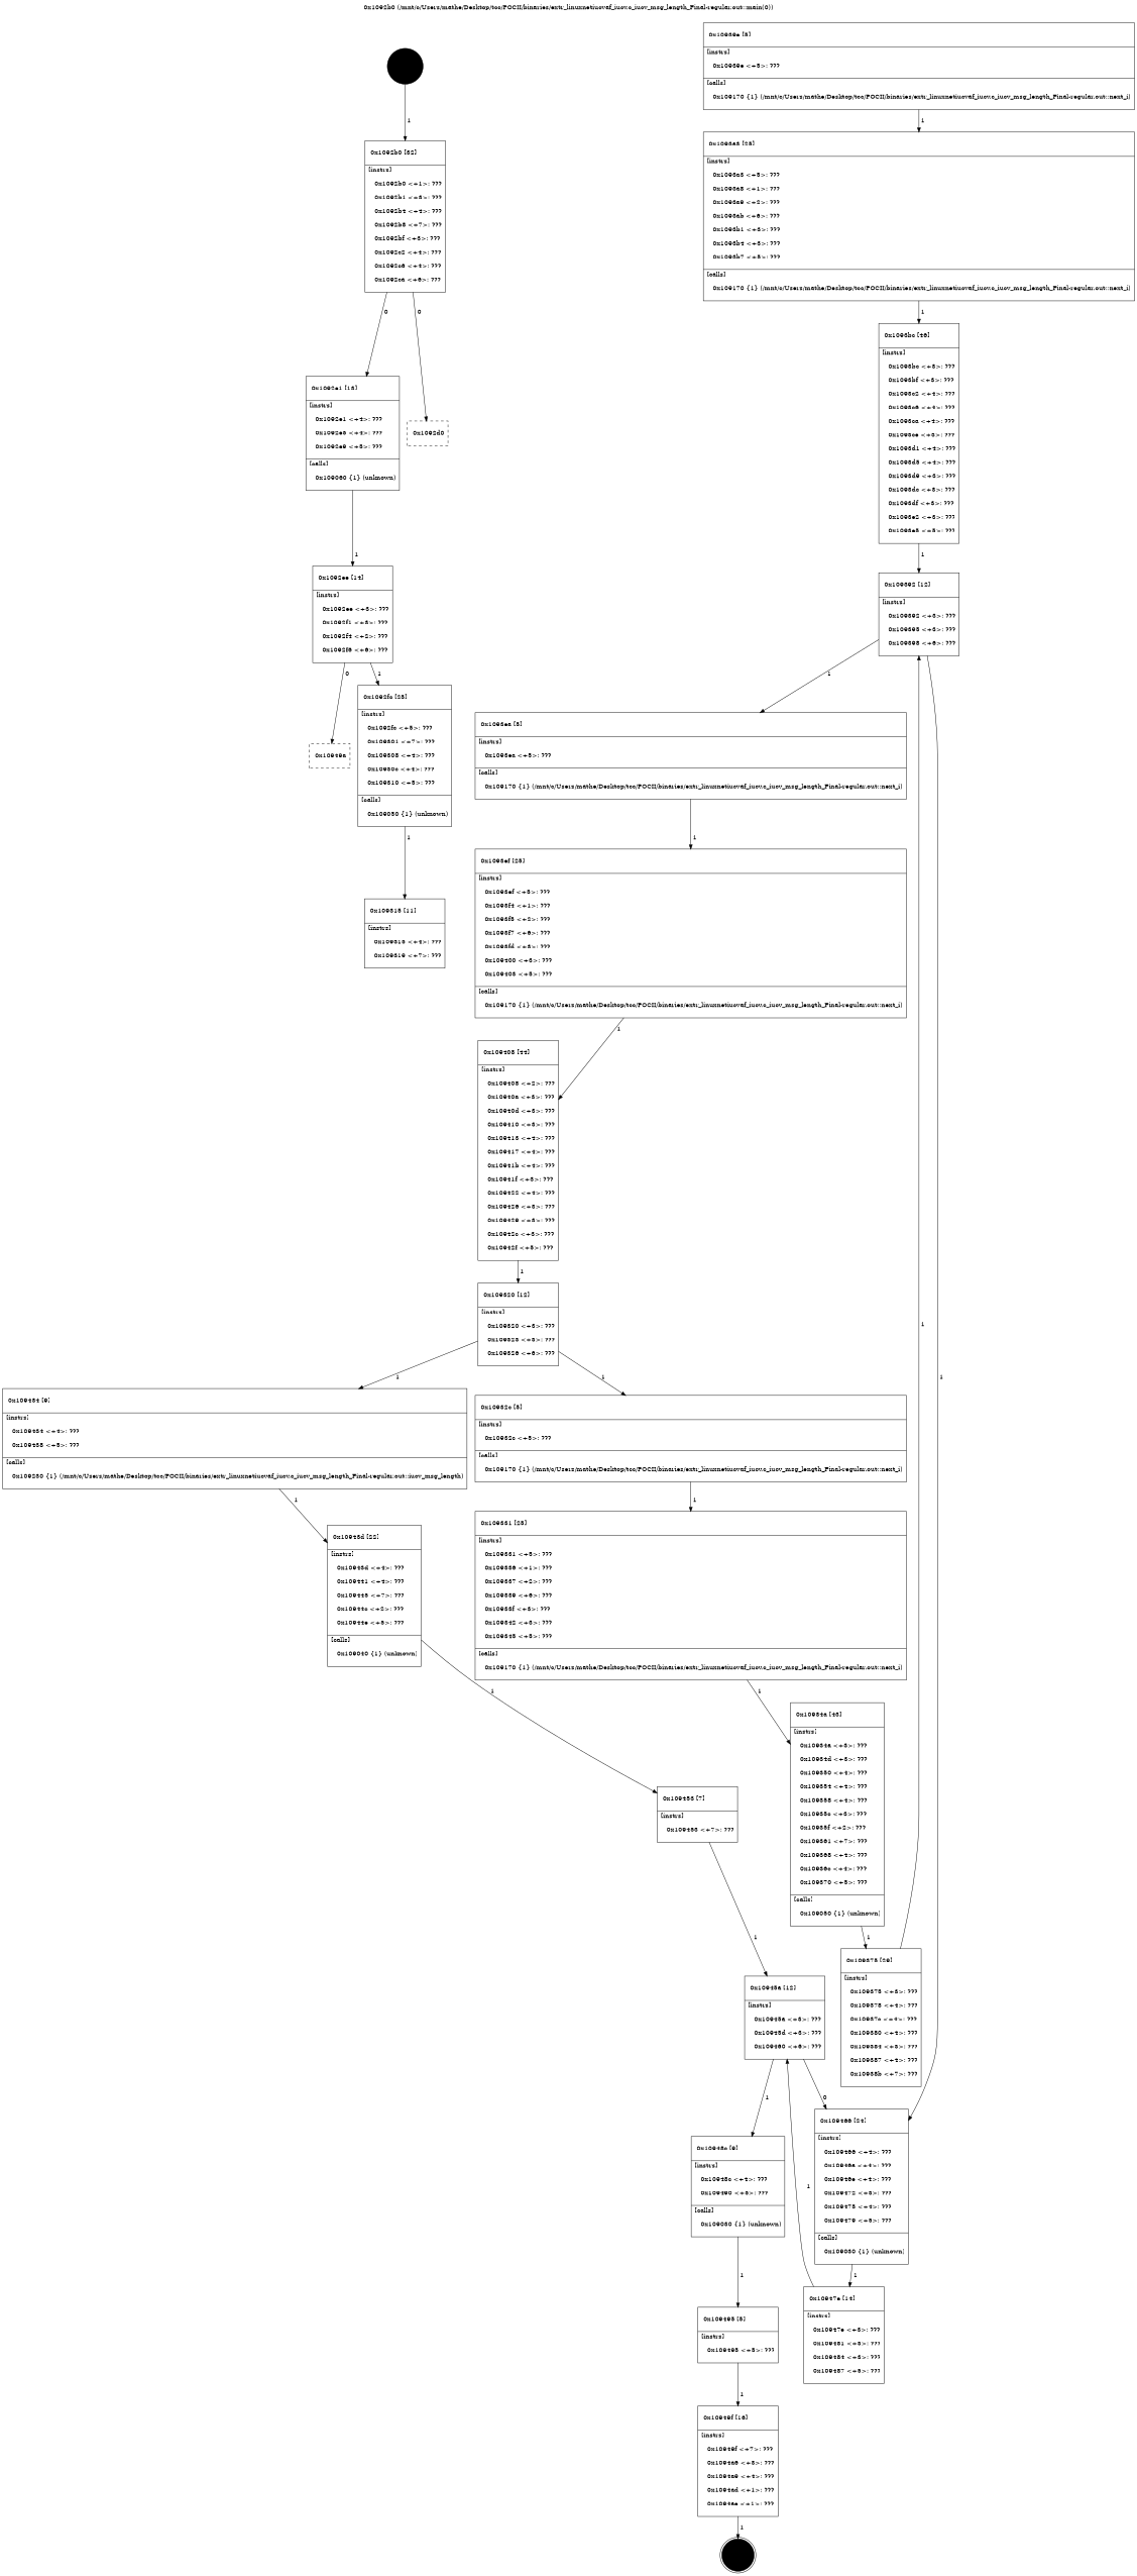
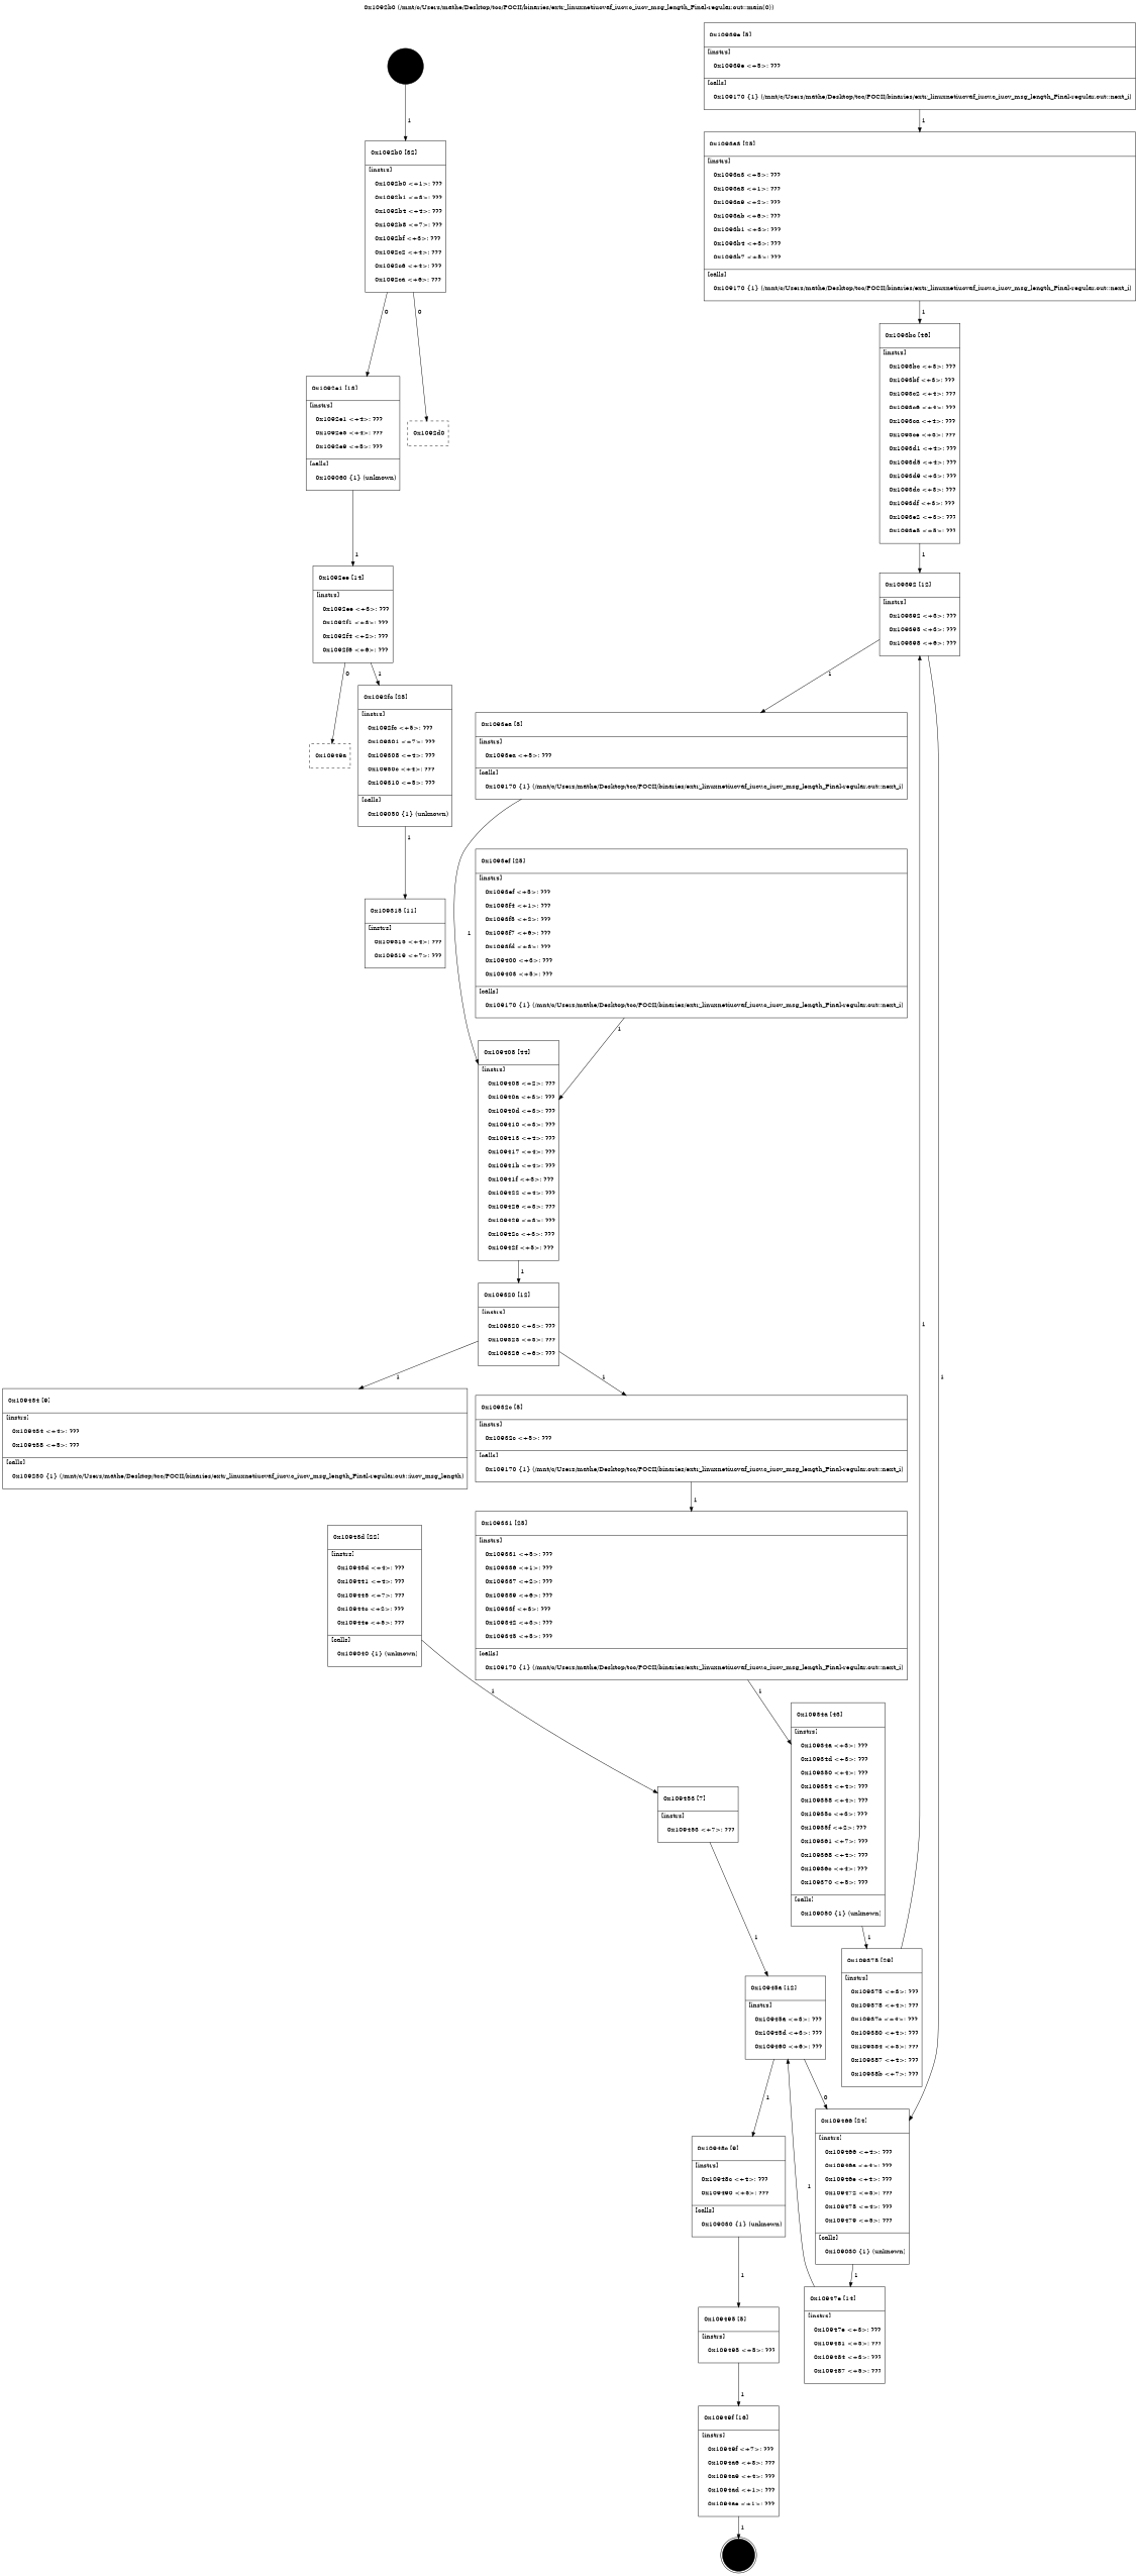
  digraph {
    label="0x1092b0 (/mnt/c/Users/mathe/Desktop/tcc/POCII/binaries/extr_linuxnetiucvaf_iucv.c_iucv_msg_length_Final-regular.out::main(0))"
    labelloc=t
    node [shape=record]
    Entry [fillcolor=black height=0.3 shape=circle style=filled width=0.3]
    n2 [label="{\n     0x1092b0 [32]\l\n     | [instrs]\l\n     &nbsp;&nbsp;0x1092b0 \<+1\>: ???\l\n     &nbsp;&nbsp;0x1092b1 \<+3\>: ???\l\n     &nbsp;&nbsp;0x1092b4 \<+4\>: ???\l\n     &nbsp;&nbsp;0x1092b8 \<+7\>: ???\l\n     &nbsp;&nbsp;0x1092bf \<+3\>: ???\l\n     &nbsp;&nbsp;0x1092c2 \<+4\>: ???\l\n     &nbsp;&nbsp;0x1092c6 \<+4\>: ???\l\n     &nbsp;&nbsp;0x1092ca \<+6\>: ???\l\n  }"]
    n3 [label="{\n     0x1092e1 [13]\l\n     | [instrs]\l\n     &nbsp;&nbsp;0x1092e1 \<+4\>: ???\l\n     &nbsp;&nbsp;0x1092e5 \<+4\>: ???\l\n     &nbsp;&nbsp;0x1092e9 \<+5\>: ???\l\n     | [calls]\l\n     &nbsp;&nbsp;0x109060 \{1\} (unknown)\l\n  }"]
    n4 [label="{\n     0x1092d0\l\n  }" style=dashed]
    n5 [label="{\n     0x1092ee [14]\l\n     | [instrs]\l\n     &nbsp;&nbsp;0x1092ee \<+3\>: ???\l\n     &nbsp;&nbsp;0x1092f1 \<+3\>: ???\l\n     &nbsp;&nbsp;0x1092f4 \<+2\>: ???\l\n     &nbsp;&nbsp;0x1092f6 \<+6\>: ???\l\n  }"]
    n6 [label="{\n     0x10949a\l\n  }" style=dashed]
    n7 [label="{\n     0x1092fc [25]\l\n     | [instrs]\l\n     &nbsp;&nbsp;0x1092fc \<+5\>: ???\l\n     &nbsp;&nbsp;0x109301 \<+7\>: ???\l\n     &nbsp;&nbsp;0x109308 \<+4\>: ???\l\n     &nbsp;&nbsp;0x10930c \<+4\>: ???\l\n     &nbsp;&nbsp;0x109310 \<+5\>: ???\l\n     | [calls]\l\n     &nbsp;&nbsp;0x109050 \{1\} (unknown)\l\n  }"]
    n8 [label="{\n     0x109315 [11]\l\n     | [instrs]\l\n     &nbsp;&nbsp;0x109315 \<+4\>: ???\l\n     &nbsp;&nbsp;0x109319 \<+7\>: ???\l\n  }"]
    Exit [fillcolor=black height=0.3 peripheries=2 shape=circle style=filled width=0.3]
    n10 [label="{\n     0x109320 [12]\l\n     | [instrs]\l\n     &nbsp;&nbsp;0x109320 \<+3\>: ???\l\n     &nbsp;&nbsp;0x109323 \<+3\>: ???\l\n     &nbsp;&nbsp;0x109326 \<+6\>: ???\l\n  }"]
    n11 [label="{\n     0x109434 [9]\l\n     | [instrs]\l\n     &nbsp;&nbsp;0x109434 \<+4\>: ???\l\n     &nbsp;&nbsp;0x109438 \<+5\>: ???\l\n     | [calls]\l\n     &nbsp;&nbsp;0x109230 \{1\} (/mnt/c/Users/mathe/Desktop/tcc/POCII/binaries/extr_linuxnetiucvaf_iucv.c_iucv_msg_length_Final-regular.out::iucv_msg_length)\l\n  }"]
    n12 [label="{\n     0x10932c [5]\l\n     | [instrs]\l\n     &nbsp;&nbsp;0x10932c \<+5\>: ???\l\n     | [calls]\l\n     &nbsp;&nbsp;0x109170 \{1\} (/mnt/c/Users/mathe/Desktop/tcc/POCII/binaries/extr_linuxnetiucvaf_iucv.c_iucv_msg_length_Final-regular.out::next_i)\l\n  }"]
    n13 [label="{\n     0x10943d [22]\l\n     | [instrs]\l\n     &nbsp;&nbsp;0x10943d \<+4\>: ???\l\n     &nbsp;&nbsp;0x109441 \<+4\>: ???\l\n     &nbsp;&nbsp;0x109445 \<+7\>: ???\l\n     &nbsp;&nbsp;0x10944c \<+2\>: ???\l\n     &nbsp;&nbsp;0x10944e \<+5\>: ???\l\n     | [calls]\l\n     &nbsp;&nbsp;0x109040 \{1\} (unknown)\l\n  }"]
    n14 [label="{\n     0x109331 [25]\l\n     | [instrs]\l\n     &nbsp;&nbsp;0x109331 \<+5\>: ???\l\n     &nbsp;&nbsp;0x109336 \<+1\>: ???\l\n     &nbsp;&nbsp;0x109337 \<+2\>: ???\l\n     &nbsp;&nbsp;0x109339 \<+6\>: ???\l\n     &nbsp;&nbsp;0x10933f \<+3\>: ???\l\n     &nbsp;&nbsp;0x109342 \<+3\>: ???\l\n     &nbsp;&nbsp;0x109345 \<+5\>: ???\l\n     | [calls]\l\n     &nbsp;&nbsp;0x109170 \{1\} (/mnt/c/Users/mathe/Desktop/tcc/POCII/binaries/extr_linuxnetiucvaf_iucv.c_iucv_msg_length_Final-regular.out::next_i)\l\n  }"]
    n15 [label="{\n     0x109453 [7]\l\n     | [instrs]\l\n     &nbsp;&nbsp;0x109453 \<+7\>: ???\l\n  }"]
    n16 [label="{\n     0x10934a [43]\l\n     | [instrs]\l\n     &nbsp;&nbsp;0x10934a \<+3\>: ???\l\n     &nbsp;&nbsp;0x10934d \<+3\>: ???\l\n     &nbsp;&nbsp;0x109350 \<+4\>: ???\l\n     &nbsp;&nbsp;0x109354 \<+4\>: ???\l\n     &nbsp;&nbsp;0x109358 \<+4\>: ???\l\n     &nbsp;&nbsp;0x10935c \<+3\>: ???\l\n     &nbsp;&nbsp;0x10935f \<+2\>: ???\l\n     &nbsp;&nbsp;0x109361 \<+7\>: ???\l\n     &nbsp;&nbsp;0x109368 \<+4\>: ???\l\n     &nbsp;&nbsp;0x10936c \<+4\>: ???\l\n     &nbsp;&nbsp;0x109370 \<+5\>: ???\l\n     | [calls]\l\n     &nbsp;&nbsp;0x109050 \{1\} (unknown)\l\n  }"]
    n17 [label="{\n     0x109375 [29]\l\n     | [instrs]\l\n     &nbsp;&nbsp;0x109375 \<+3\>: ???\l\n     &nbsp;&nbsp;0x109378 \<+4\>: ???\l\n     &nbsp;&nbsp;0x10937c \<+4\>: ???\l\n     &nbsp;&nbsp;0x109380 \<+4\>: ???\l\n     &nbsp;&nbsp;0x109384 \<+3\>: ???\l\n     &nbsp;&nbsp;0x109387 \<+4\>: ???\l\n     &nbsp;&nbsp;0x10938b \<+7\>: ???\l\n  }"]
    n18 [label="{\n     0x109392 [12]\l\n     | [instrs]\l\n     &nbsp;&nbsp;0x109392 \<+3\>: ???\l\n     &nbsp;&nbsp;0x109395 \<+3\>: ???\l\n     &nbsp;&nbsp;0x109398 \<+6\>: ???\l\n  }"]
    n19 [label="{\n     0x1093ea [5]\l\n     | [instrs]\l\n     &nbsp;&nbsp;0x1093ea \<+5\>: ???\l\n     | [calls]\l\n     &nbsp;&nbsp;0x109170 \{1\} (/mnt/c/Users/mathe/Desktop/tcc/POCII/binaries/extr_linuxnetiucvaf_iucv.c_iucv_msg_length_Final-regular.out::next_i)\l\n  }"]
    n20 [label="{\n     0x109466 [24]\l\n     | [instrs]\l\n     &nbsp;&nbsp;0x109466 \<+4\>: ???\l\n     &nbsp;&nbsp;0x10946a \<+4\>: ???\l\n     &nbsp;&nbsp;0x10946e \<+4\>: ???\l\n     &nbsp;&nbsp;0x109472 \<+3\>: ???\l\n     &nbsp;&nbsp;0x109475 \<+4\>: ???\l\n     &nbsp;&nbsp;0x109479 \<+5\>: ???\l\n     | [calls]\l\n     &nbsp;&nbsp;0x109030 \{1\} (unknown)\l\n  }"]
    n21 [label="{\n     0x1093ef [25]\l\n     | [instrs]\l\n     &nbsp;&nbsp;0x1093ef \<+5\>: ???\l\n     &nbsp;&nbsp;0x1093f4 \<+1\>: ???\l\n     &nbsp;&nbsp;0x1093f5 \<+2\>: ???\l\n     &nbsp;&nbsp;0x1093f7 \<+6\>: ???\l\n     &nbsp;&nbsp;0x1093fd \<+3\>: ???\l\n     &nbsp;&nbsp;0x109400 \<+3\>: ???\l\n     &nbsp;&nbsp;0x109403 \<+5\>: ???\l\n     | [calls]\l\n     &nbsp;&nbsp;0x109170 \{1\} (/mnt/c/Users/mathe/Desktop/tcc/POCII/binaries/extr_linuxnetiucvaf_iucv.c_iucv_msg_length_Final-regular.out::next_i)\l\n  }"]
    n22 [label="{\n     0x10939e [5]\l\n     | [instrs]\l\n     &nbsp;&nbsp;0x10939e \<+5\>: ???\l\n     | [calls]\l\n     &nbsp;&nbsp;0x109170 \{1\} (/mnt/c/Users/mathe/Desktop/tcc/POCII/binaries/extr_linuxnetiucvaf_iucv.c_iucv_msg_length_Final-regular.out::next_i)\l\n  }"]
    n23 [label="{\n     0x1093a3 [25]\l\n     | [instrs]\l\n     &nbsp;&nbsp;0x1093a3 \<+5\>: ???\l\n     &nbsp;&nbsp;0x1093a8 \<+1\>: ???\l\n     &nbsp;&nbsp;0x1093a9 \<+2\>: ???\l\n     &nbsp;&nbsp;0x1093ab \<+6\>: ???\l\n     &nbsp;&nbsp;0x1093b1 \<+3\>: ???\l\n     &nbsp;&nbsp;0x1093b4 \<+3\>: ???\l\n     &nbsp;&nbsp;0x1093b7 \<+5\>: ???\l\n     | [calls]\l\n     &nbsp;&nbsp;0x109170 \{1\} (/mnt/c/Users/mathe/Desktop/tcc/POCII/binaries/extr_linuxnetiucvaf_iucv.c_iucv_msg_length_Final-regular.out::next_i)\l\n  }"]
    n24 [label="{\n     0x109408 [44]\l\n     | [instrs]\l\n     &nbsp;&nbsp;0x109408 \<+2\>: ???\l\n     &nbsp;&nbsp;0x10940a \<+3\>: ???\l\n     &nbsp;&nbsp;0x10940d \<+3\>: ???\l\n     &nbsp;&nbsp;0x109410 \<+3\>: ???\l\n     &nbsp;&nbsp;0x109413 \<+4\>: ???\l\n     &nbsp;&nbsp;0x109417 \<+4\>: ???\l\n     &nbsp;&nbsp;0x10941b \<+4\>: ???\l\n     &nbsp;&nbsp;0x10941f \<+3\>: ???\l\n     &nbsp;&nbsp;0x109422 \<+4\>: ???\l\n     &nbsp;&nbsp;0x109426 \<+3\>: ???\l\n     &nbsp;&nbsp;0x109429 \<+3\>: ???\l\n     &nbsp;&nbsp;0x10942c \<+3\>: ???\l\n     &nbsp;&nbsp;0x10942f \<+5\>: ???\l\n  }"]
    n25 [label="{\n     0x1093bc [46]\l\n     | [instrs]\l\n     &nbsp;&nbsp;0x1093bc \<+3\>: ???\l\n     &nbsp;&nbsp;0x1093bf \<+3\>: ???\l\n     &nbsp;&nbsp;0x1093c2 \<+4\>: ???\l\n     &nbsp;&nbsp;0x1093c6 \<+4\>: ???\l\n     &nbsp;&nbsp;0x1093ca \<+4\>: ???\l\n     &nbsp;&nbsp;0x1093ce \<+3\>: ???\l\n     &nbsp;&nbsp;0x1093d1 \<+4\>: ???\l\n     &nbsp;&nbsp;0x1093d5 \<+4\>: ???\l\n     &nbsp;&nbsp;0x1093d9 \<+3\>: ???\l\n     &nbsp;&nbsp;0x1093dc \<+3\>: ???\l\n     &nbsp;&nbsp;0x1093df \<+3\>: ???\l\n     &nbsp;&nbsp;0x1093e2 \<+3\>: ???\l\n     &nbsp;&nbsp;0x1093e5 \<+5\>: ???\l\n  }"]
    n26 [label="{\n     0x10945a [12]\l\n     | [instrs]\l\n     &nbsp;&nbsp;0x10945a \<+3\>: ???\l\n     &nbsp;&nbsp;0x10945d \<+3\>: ???\l\n     &nbsp;&nbsp;0x109460 \<+6\>: ???\l\n  }"]
    n27 [label="{\n     0x10948c [9]\l\n     | [instrs]\l\n     &nbsp;&nbsp;0x10948c \<+4\>: ???\l\n     &nbsp;&nbsp;0x109490 \<+5\>: ???\l\n     | [calls]\l\n     &nbsp;&nbsp;0x109030 \{1\} (unknown)\l\n  }"]
    n28 [label="{\n     0x109495 [5]\l\n     | [instrs]\l\n     &nbsp;&nbsp;0x109495 \<+5\>: ???\l\n  }"]
    n29 [label="{\n     0x10947e [14]\l\n     | [instrs]\l\n     &nbsp;&nbsp;0x10947e \<+3\>: ???\l\n     &nbsp;&nbsp;0x109481 \<+3\>: ???\l\n     &nbsp;&nbsp;0x109484 \<+3\>: ???\l\n     &nbsp;&nbsp;0x109487 \<+5\>: ???\l\n  }"]
    n30 [label="{\n     0x10949f [16]\l\n     | [instrs]\l\n     &nbsp;&nbsp;0x10949f \<+7\>: ???\l\n     &nbsp;&nbsp;0x1094a6 \<+3\>: ???\l\n     &nbsp;&nbsp;0x1094a9 \<+4\>: ???\l\n     &nbsp;&nbsp;0x1094ad \<+1\>: ???\l\n     &nbsp;&nbsp;0x1094ae \<+1\>: ???\l\n  }"]
    Entry -> n2 [label=" 1"]
    n2 -> n3 [label=" 0"]
    n2 -> n4 [label=" 0"]
    n3 -> n5 [label=" 1"]
    n5 -> n6 [label=" 0"]
    n5 -> n7 [label=" 1"]
    n7 -> n8 [label=" 1"]
    n10 -> n11 [label=" 1"]
    n10 -> n12 [label=" 1"]
-   n11 -> n13 [label=" 1"]
    n12 -> n14 [label=" 1"]
    n13 -> n15 [label=" 1"]
    n14 -> n16 [label=" 1"]
    n15 -> n26 [label=" 1"]
    n16 -> n17 [label=" 1"]
    n17 -> n18 [label=" 1"]
    n18 -> n19 [label=" 1"]
    n18 -> n20 [label=" 1"]
-   n19 -> n21 [label=" 1"]
+   n19 -> n24 [label=" 1"]
    n20 -> n29 [label=" 1"]
    n21 -> n24 [label=" 1"]
    n22 -> n23 [label=" 1"]
    n23 -> n25 [label=" 1"]
    n24 -> n10 [label=" 1"]
    n25 -> n18 [label=" 1"]
    n26 -> n20 [label=" 0"]
    n26 -> n27 [label=" 1"]
    n27 -> n28 [label=" 1"]
    n28 -> n30 [label=" 1"]
    n29 -> n26 [label=" 1"]
    n30 -> Exit [label=" 1"]
  }
